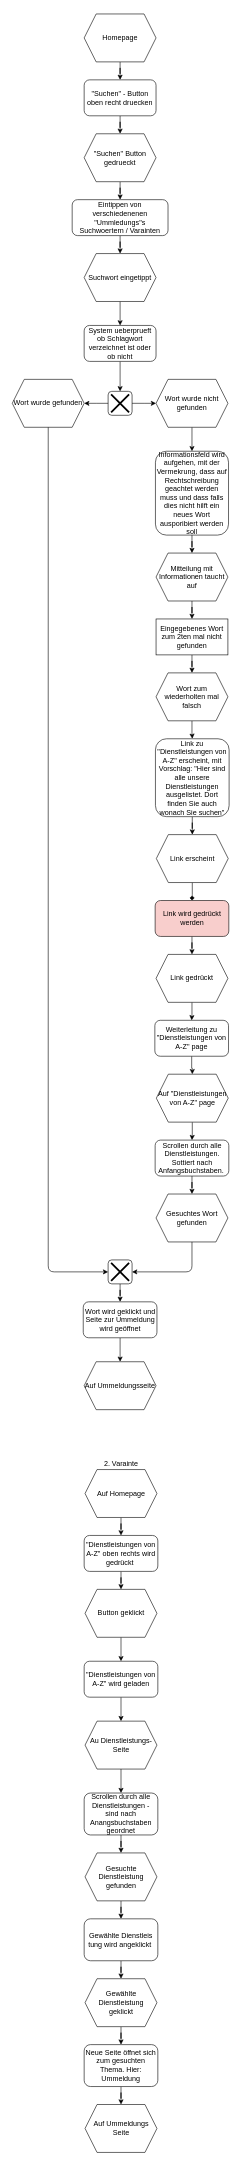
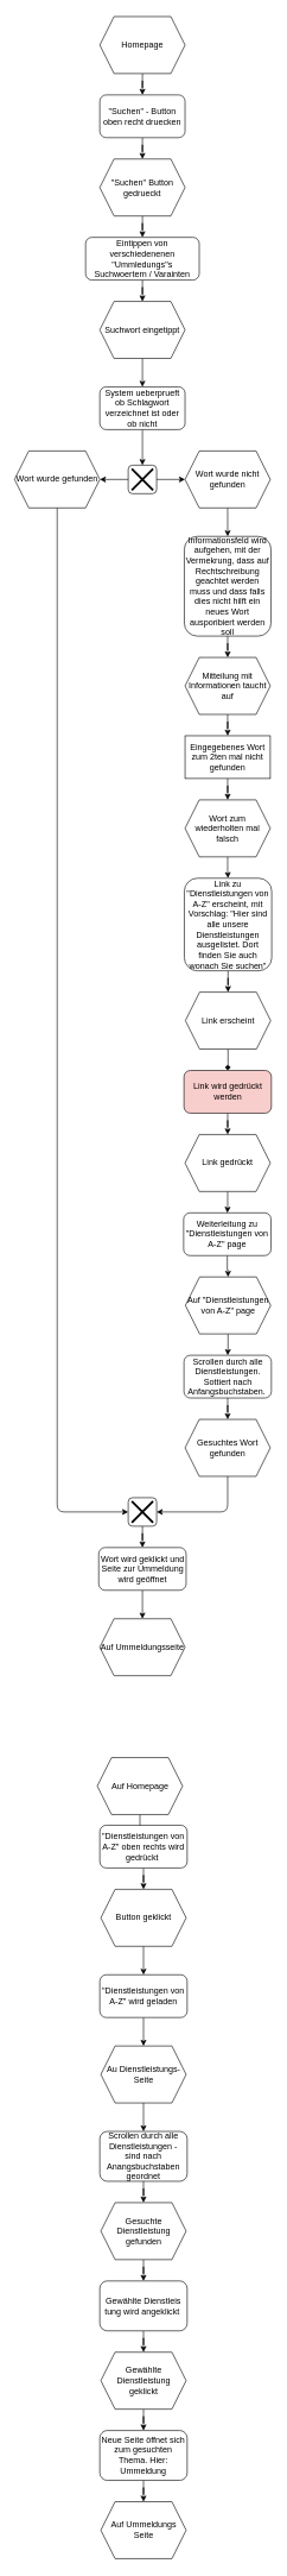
  <mxCell id="0" />
  <mxCell id="1" parent="0" />
  <mxCell id="2" value="" style="edgeStyle=orthogonalEdgeStyle;rounded=0;orthogonalLoop=1;jettySize=auto;html=1;" edge="1" parent="1" source="3" target="5"><mxGeometry relative="1" as="geometry" /></mxCell>
  <mxCell id="3" value="Homepage" style="shape=hexagon;perimeter=hexagonPerimeter2;whiteSpace=wrap;html=1;fixedSize=1;" vertex="1" parent="1"><mxGeometry x="140" y="20" width="120" height="80" as="geometry" /></mxCell>
  <mxCell id="4" value="" style="edgeStyle=orthogonalEdgeStyle;rounded=0;orthogonalLoop=1;jettySize=auto;html=1;" edge="1" parent="1" source="5" target="7"><mxGeometry relative="1" as="geometry" /></mxCell>
  <mxCell id="5" value="&quot;Suchen&quot; - Button oben recht druecken" style="rounded=1;whiteSpace=wrap;html=1;" vertex="1" parent="1"><mxGeometry x="140" y="130" width="120" height="60" as="geometry" /></mxCell>
  <mxCell id="6" value="" style="edgeStyle=orthogonalEdgeStyle;rounded=0;orthogonalLoop=1;jettySize=auto;html=1;" edge="1" parent="1" source="7" target="9"><mxGeometry relative="1" as="geometry" /></mxCell>
  <mxCell id="7" value="&quot;Suchen&quot; Button gedrueckt" style="shape=hexagon;perimeter=hexagonPerimeter2;whiteSpace=wrap;html=1;fixedSize=1;" vertex="1" parent="1"><mxGeometry x="140" y="220" width="120" height="80" as="geometry" /></mxCell>
  <mxCell id="8" value="" style="edgeStyle=orthogonalEdgeStyle;rounded=0;orthogonalLoop=1;jettySize=auto;html=1;" edge="1" parent="1" source="9" target="11"><mxGeometry relative="1" as="geometry" /></mxCell>
  <mxCell id="9" value="Eintippen von verschiedenenen &quot;Ummledungs&quot;s Suchwoertern / Varainten" style="rounded=1;whiteSpace=wrap;html=1;" vertex="1" parent="1"><mxGeometry x="120" y="330" width="160" height="60" as="geometry" /></mxCell>
  <mxCell id="10" value="" style="edgeStyle=orthogonalEdgeStyle;rounded=0;orthogonalLoop=1;jettySize=auto;html=1;" edge="1" parent="1" source="11" target="17"><mxGeometry relative="1" as="geometry" /></mxCell>
  <mxCell id="11" value="Suchwort eingetippt" style="shape=hexagon;perimeter=hexagonPerimeter2;whiteSpace=wrap;html=1;fixedSize=1;" vertex="1" parent="1"><mxGeometry x="140" y="420" width="120" height="80" as="geometry" /></mxCell>
  <mxCell id="12" value="" style="edgeStyle=orthogonalEdgeStyle;rounded=0;orthogonalLoop=1;jettySize=auto;html=1;" edge="1" parent="1" source="13" target="15"><mxGeometry relative="1" as="geometry" /></mxCell>
  <mxCell id="13" value="Wort wurde nicht gefunden" style="shape=hexagon;perimeter=hexagonPerimeter2;whiteSpace=wrap;html=1;fixedSize=1;" vertex="1" parent="1"><mxGeometry x="260" y="630" width="120" height="80" as="geometry" /></mxCell>
  <mxCell id="14" value="" style="edgeStyle=orthogonalEdgeStyle;rounded=0;orthogonalLoop=1;jettySize=auto;html=1;" edge="1" parent="1" source="15" target="24"><mxGeometry relative="1" as="geometry" /></mxCell>
  <mxCell id="15" value="Informationsfeld wird aufgehen, mit der Vermekrung, dass auf Rechtschreibung geachtet werden muss und dass falls dies nicht hilft ein neues Wort ausporibiert werden soll" style="rounded=1;whiteSpace=wrap;html=1;" vertex="1" parent="1"><mxGeometry x="259" y="750" width="122" height="140" as="geometry" /></mxCell>
  <mxCell id="16" value="" style="edgeStyle=orthogonalEdgeStyle;rounded=0;orthogonalLoop=1;jettySize=auto;html=1;entryX=0.5;entryY=0;entryDx=0;entryDy=0;" edge="1" parent="1" source="17" target="19"><mxGeometry relative="1" as="geometry" /></mxCell>
  <mxCell id="17" value="System ueberprueft ob Schlagwort verzeichnet ist oder ob nicht" style="rounded=1;whiteSpace=wrap;html=1;" vertex="1" parent="1"><mxGeometry x="140" y="540" width="120" height="60" as="geometry" /></mxCell>
  <mxCell id="18" value="Wort wurde gefunden" style="shape=hexagon;perimeter=hexagonPerimeter2;whiteSpace=wrap;html=1;fixedSize=1;" vertex="1" parent="1"><mxGeometry x="20" y="630" width="120" height="80" as="geometry" /></mxCell>
  <mxCell id="19" value="" style="rounded=1;whiteSpace=wrap;html=1;" vertex="1" parent="1"><mxGeometry x="180" y="650" width="40" height="40" as="geometry" /></mxCell>
  <mxCell id="20" value="" style="edgeStyle=orthogonalEdgeStyle;rounded=0;orthogonalLoop=1;jettySize=auto;html=1;exitX=0;exitY=0.5;exitDx=0;exitDy=0;" edge="1" parent="1" source="19"><mxGeometry relative="1" as="geometry"><mxPoint x="172" y="670" as="sourcePoint" /><mxPoint x="140" y="670" as="targetPoint" /></mxGeometry></mxCell>
  <mxCell id="21" value="" style="edgeStyle=orthogonalEdgeStyle;rounded=0;orthogonalLoop=1;jettySize=auto;html=1;exitX=1;exitY=0.5;exitDx=0;exitDy=0;" edge="1" parent="1" source="19"><mxGeometry relative="1" as="geometry"><mxPoint x="222" y="670" as="sourcePoint" /><mxPoint x="260" y="670" as="targetPoint" /></mxGeometry></mxCell>
  <mxCell id="22" value="" style="shape=umlDestroy;whiteSpace=wrap;html=1;strokeWidth=3;rounded=1;" vertex="1" parent="1"><mxGeometry x="185" y="655" width="30" height="30" as="geometry" /></mxCell>
  <mxCell id="23" value="" style="edgeStyle=orthogonalEdgeStyle;rounded=0;orthogonalLoop=1;jettySize=auto;html=1;" edge="1" parent="1" source="24" target="26"><mxGeometry relative="1" as="geometry" /></mxCell>
  <mxCell id="24" value="Mitteilung mit Informationen taucht auf" style="shape=hexagon;perimeter=hexagonPerimeter2;whiteSpace=wrap;html=1;fixedSize=1;" vertex="1" parent="1"><mxGeometry x="260" y="920" width="120" height="80" as="geometry" /></mxCell>
  <mxCell id="25" value="" style="edgeStyle=orthogonalEdgeStyle;rounded=0;orthogonalLoop=1;jettySize=auto;html=1;" edge="1" parent="1" source="26" target="28"><mxGeometry relative="1" as="geometry" /></mxCell>
  <mxCell id="26" value="Eingegebenes Wort zum 2ten mal nicht gefunden" style="whiteSpace=wrap;html=1;rounded=0;" vertex="1" parent="1"><mxGeometry x="260" y="1030" width="120" height="60" as="geometry" /></mxCell>
  <mxCell id="27" value="" style="edgeStyle=orthogonalEdgeStyle;rounded=0;orthogonalLoop=1;jettySize=auto;html=1;" edge="1" parent="1" source="28" target="30"><mxGeometry relative="1" as="geometry" /></mxCell>
  <mxCell id="28" value="Wort zum wiederholten mal falsch" style="shape=hexagon;perimeter=hexagonPerimeter2;whiteSpace=wrap;html=1;fixedSize=1;" vertex="1" parent="1"><mxGeometry x="260" y="1120" width="120" height="80" as="geometry" /></mxCell>
  <mxCell id="29" value="" style="edgeStyle=orthogonalEdgeStyle;rounded=0;orthogonalLoop=1;jettySize=auto;html=1;" edge="1" parent="1" source="30" target="32"><mxGeometry relative="1" as="geometry" /></mxCell>
  <mxCell id="30" value="Link zu &quot;Dienstleistungen von A-Z&quot; erscheint, mit Vorschlag: &quot;Hier sind alle unsere Dienstleistungen ausgelistet. Dort finden Sie auch wonach Sie suchen&quot;" style="rounded=1;whiteSpace=wrap;html=1;" vertex="1" parent="1"><mxGeometry x="259" y="1230" width="123" height="130" as="geometry" /></mxCell>
  <mxCell id="31" value="" style="edgeStyle=orthogonalEdgeStyle;rounded=0;orthogonalLoop=1;jettySize=auto;html=1;endArrow=diamond;" edge="1" parent="1" source="32" target="34"><mxGeometry relative="1" as="geometry" /></mxCell>
  <mxCell id="32" value="Link erscheint" style="shape=hexagon;perimeter=hexagonPerimeter2;whiteSpace=wrap;html=1;fixedSize=1;" vertex="1" parent="1"><mxGeometry x="260.5" y="1390" width="120" height="80" as="geometry" /></mxCell>
  <mxCell id="33" value="" style="edgeStyle=orthogonalEdgeStyle;rounded=0;orthogonalLoop=1;jettySize=auto;html=1;" edge="1" parent="1" source="34" target="36"><mxGeometry relative="1" as="geometry" /></mxCell>
  <mxCell id="34" value="Link wird gedrückt werden" style="rounded=1;whiteSpace=wrap;html=1;fillColor=#f8cecc;" vertex="1" parent="1"><mxGeometry x="258.5" y="1500" width="123" height="60" as="geometry" /></mxCell>
  <mxCell id="35" value="" style="edgeStyle=orthogonalEdgeStyle;rounded=0;orthogonalLoop=1;jettySize=auto;html=1;" edge="1" parent="1" source="36" target="38"><mxGeometry relative="1" as="geometry" /></mxCell>
  <mxCell id="36" value="Link gedrückt" style="shape=hexagon;perimeter=hexagonPerimeter2;whiteSpace=wrap;html=1;fixedSize=1;" vertex="1" parent="1"><mxGeometry x="260" y="1590" width="120" height="80" as="geometry" /></mxCell>
  <mxCell id="37" value="" style="edgeStyle=orthogonalEdgeStyle;rounded=0;orthogonalLoop=1;jettySize=auto;html=1;" edge="1" parent="1" source="38" target="40"><mxGeometry relative="1" as="geometry" /></mxCell>
  <mxCell id="38" value="Weiterleitung zu &quot;Dienstleistungen von A-Z&quot; page" style="rounded=1;whiteSpace=wrap;html=1;" vertex="1" parent="1"><mxGeometry x="258" y="1700" width="123" height="60" as="geometry" /></mxCell>
  <mxCell id="39" value="" style="edgeStyle=orthogonalEdgeStyle;rounded=0;orthogonalLoop=1;jettySize=auto;html=1;" edge="1" parent="1" source="40" target="42"><mxGeometry relative="1" as="geometry" /></mxCell>
  <mxCell id="40" value="Auf &quot;Dienstleistungen von A-Z&quot; page" style="shape=hexagon;perimeter=hexagonPerimeter2;whiteSpace=wrap;html=1;fixedSize=1;" vertex="1" parent="1"><mxGeometry x="260.5" y="1790" width="120" height="80" as="geometry" /></mxCell>
  <mxCell id="41" value="" style="edgeStyle=orthogonalEdgeStyle;rounded=0;orthogonalLoop=1;jettySize=auto;html=1;" edge="1" parent="1" source="42" target="43"><mxGeometry relative="1" as="geometry" /></mxCell>
  <mxCell id="42" value="Scrollen durch alle Dienstleistungen. Sottiert nach Anfangsbuchstaben.&amp;nbsp;" style="rounded=1;whiteSpace=wrap;html=1;" vertex="1" parent="1"><mxGeometry x="258.5" y="1900" width="123" height="60" as="geometry" /></mxCell>
  <mxCell id="43" value="Gesuchtes Wort gefunden" style="shape=hexagon;perimeter=hexagonPerimeter2;whiteSpace=wrap;html=1;fixedSize=1;" vertex="1" parent="1"><mxGeometry x="260" y="1990" width="120" height="80" as="geometry" /></mxCell>
  <mxCell id="44" value="" style="edgeStyle=orthogonalEdgeStyle;rounded=0;orthogonalLoop=1;jettySize=auto;html=1;" edge="1" parent="1" source="45" target="50"><mxGeometry relative="1" as="geometry" /></mxCell>
  <mxCell id="45" value="" style="rounded=1;whiteSpace=wrap;html=1;" vertex="1" parent="1"><mxGeometry x="180" y="2100" width="40" height="40" as="geometry" /></mxCell>
  <mxCell id="46" value="" style="shape=umlDestroy;whiteSpace=wrap;html=1;strokeWidth=3;rounded=1;" vertex="1" parent="1"><mxGeometry x="185" y="2105" width="30" height="30" as="geometry" /></mxCell>
  <mxCell id="47" value="" style="endArrow=classic;html=1;exitX=0.5;exitY=1;exitDx=0;exitDy=0;entryX=1;entryY=0.5;entryDx=0;entryDy=0;" edge="1" parent="1" source="43" target="45"><mxGeometry width="50" height="50" relative="1" as="geometry"><mxPoint x="292" y="1990" as="sourcePoint" /><mxPoint x="342" y="1940" as="targetPoint" /><Array as="points"><mxPoint x="320" y="2120" /></Array></mxGeometry></mxCell>
  <mxCell id="48" value="" style="endArrow=classic;html=1;exitX=0.5;exitY=1;exitDx=0;exitDy=0;entryX=0;entryY=0.5;entryDx=0;entryDy=0;" edge="1" parent="1" source="18" target="45"><mxGeometry width="50" height="50" relative="1" as="geometry"><mxPoint x="80" y="810" as="sourcePoint" /><mxPoint x="172" y="2150" as="targetPoint" /><Array as="points"><mxPoint x="80" y="2120" /></Array></mxGeometry></mxCell>
  <mxCell id="49" value="" style="edgeStyle=orthogonalEdgeStyle;rounded=0;orthogonalLoop=1;jettySize=auto;html=1;" edge="1" parent="1" source="50" target="51"><mxGeometry relative="1" as="geometry" /></mxCell>
  <mxCell id="50" value="Wort wird geklickt und Seite zur Ummeldung wird geöffnet" style="rounded=1;whiteSpace=wrap;html=1;" vertex="1" parent="1"><mxGeometry x="138.5" y="2170" width="123" height="60" as="geometry" /></mxCell>
  <mxCell id="51" value="Auf Ummeldungsseite" style="shape=hexagon;perimeter=hexagonPerimeter2;whiteSpace=wrap;html=1;fixedSize=1;" vertex="1" parent="1"><mxGeometry x="140" y="2270" width="120" height="80" as="geometry" /></mxCell>
  <mxCell id="52" value="" style="edgeStyle=orthogonalEdgeStyle;rounded=0;orthogonalLoop=1;jettySize=auto;html=1;" edge="1" parent="1" source="53" target="56"><mxGeometry relative="1" as="geometry" /></mxCell>
- <mxCell id="53" value="Auf Homepage" style="shape=hexagon;perimeter=hexagonPerimeter2;whiteSpace=wrap;html=1;fixedSize=1;" vertex="1" parent="1"><mxGeometry x="141.5" y="2450" width="120" height="80" as="geometry" /></mxCell>
- <mxCell id="54" value="2. Varainte" style="text;html=1;strokeColor=none;fillColor=none;align=center;verticalAlign=middle;whiteSpace=wrap;rounded=0;" vertex="1" parent="1"><mxGeometry x="171.5" y="2430" width="60" height="20" as="geometry" /></mxCell>
+ <mxCell id="53" value="Auf Homepage" style="shape=hexagon;perimeter=hexagonPerimeter2;whiteSpace=wrap;html=1;fixedSize=1;" vertex="1" parent="1"><mxGeometry x="136.5" y="2465" width="120" height="80" as="geometry" /></mxCell>
  <mxCell id="55" value="" style="edgeStyle=orthogonalEdgeStyle;rounded=0;orthogonalLoop=1;jettySize=auto;html=1;" edge="1" parent="1" source="56" target="58"><mxGeometry relative="1" as="geometry" /></mxCell>
  <mxCell id="56" value="&quot;Dienstleistungen von A-Z&quot; oben rechts wird gedrückt&amp;nbsp;" style="rounded=1;whiteSpace=wrap;html=1;" vertex="1" parent="1"><mxGeometry x="140" y="2560" width="123" height="60" as="geometry" /></mxCell>
  <mxCell id="57" value="" style="edgeStyle=orthogonalEdgeStyle;rounded=0;orthogonalLoop=1;jettySize=auto;html=1;" edge="1" parent="1" source="58" target="60"><mxGeometry relative="1" as="geometry" /></mxCell>
  <mxCell id="58" value="Button geklickt" style="shape=hexagon;perimeter=hexagonPerimeter2;whiteSpace=wrap;html=1;fixedSize=1;" vertex="1" parent="1"><mxGeometry x="141.5" y="2650" width="120" height="80" as="geometry" /></mxCell>
  <mxCell id="59" value="" style="edgeStyle=orthogonalEdgeStyle;rounded=0;orthogonalLoop=1;jettySize=auto;html=1;" edge="1" parent="1" source="60" target="62"><mxGeometry relative="1" as="geometry" /></mxCell>
  <mxCell id="60" value="&quot;Dienstleistungen von A-Z&quot; wird geladen" style="rounded=1;whiteSpace=wrap;html=1;" vertex="1" parent="1"><mxGeometry x="140" y="2770" width="123" height="60" as="geometry" /></mxCell>
  <mxCell id="61" value="" style="edgeStyle=orthogonalEdgeStyle;rounded=0;orthogonalLoop=1;jettySize=auto;html=1;" edge="1" parent="1" source="62" target="64"><mxGeometry relative="1" as="geometry" /></mxCell>
  <mxCell id="62" value="Au Dienstleistungs-Seite" style="shape=hexagon;perimeter=hexagonPerimeter2;whiteSpace=wrap;html=1;fixedSize=1;" vertex="1" parent="1"><mxGeometry x="141.5" y="2870" width="120" height="80" as="geometry" /></mxCell>
  <mxCell id="63" value="" style="edgeStyle=orthogonalEdgeStyle;rounded=0;orthogonalLoop=1;jettySize=auto;html=1;" edge="1" parent="1" source="64" target="66"><mxGeometry relative="1" as="geometry" /></mxCell>
  <mxCell id="64" value="Scrollen durch alle Dienstleistungen - sind nach Anangsbuchstaben geordnet" style="rounded=1;whiteSpace=wrap;html=1;" vertex="1" parent="1"><mxGeometry x="140" y="2990" width="123" height="70" as="geometry" /></mxCell>
  <mxCell id="65" value="" style="edgeStyle=orthogonalEdgeStyle;rounded=0;orthogonalLoop=1;jettySize=auto;html=1;" edge="1" parent="1" source="66" target="68"><mxGeometry relative="1" as="geometry" /></mxCell>
  <mxCell id="66" value="Gesuchte Dienstleistung gefunden" style="shape=hexagon;perimeter=hexagonPerimeter2;whiteSpace=wrap;html=1;fixedSize=1;" vertex="1" parent="1"><mxGeometry x="141.5" y="3090" width="120" height="80" as="geometry" /></mxCell>
  <mxCell id="67" value="" style="edgeStyle=orthogonalEdgeStyle;rounded=0;orthogonalLoop=1;jettySize=auto;html=1;" edge="1" parent="1" source="68" target="70"><mxGeometry relative="1" as="geometry" /></mxCell>
  <mxCell id="68" value="Gewählte Dienstleis&lt;span style=&quot;color: rgba(0 , 0 , 0 , 0) ; font-family: monospace ; font-size: 0px&quot;&gt;%3CmxGraphModel%3E%3Croot%3E%3CmxCell%20id%3D%220%22%2F%3E%3CmxCell%20id%3D%221%22%20parent%3D%220%22%2F%3E%3CmxCell%20id%3D%222%22%20value%3D%22Gesuchte%20Dienstleistung%20gefunden%22%20style%3D%22shape%3Dhexagon%3Bperimeter%3DhexagonPerimeter2%3BwhiteSpace%3Dwrap%3Bhtml%3D1%3BfixedSize%3D1%3B%22%20vertex%3D%221%22%20parent%3D%221%22%3E%3CmxGeometry%20x%3D%22319.5%22%20y%3D%223150%22%20width%3D%22120%22%20height%3D%2280%22%20as%3D%22geometry%22%2F%3E%3C%2FmxCell%3E%3C%2Froot%3E%3C%2FmxGraphModel%3E&lt;/span&gt;&lt;span style=&quot;color: rgba(0 , 0 , 0 , 0) ; font-family: monospace ; font-size: 0px&quot;&gt;%3CmxGraphModel%3E%3Croot%3E%3CmxCell%20id%3D%220%22%2F%3E%3CmxCell%20id%3D%221%22%20parent%3D%220%22%2F%3E%3CmxCell%20id%3D%222%22%20value%3D%22Gesuchte%20Dienstleistung%20gefunden%22%20style%3D%22shape%3Dhexagon%3Bperimeter%3DhexagonPerimeter2%3BwhiteSpace%3Dwrap%3Bhtml%3D1%3BfixedSize%3D1%3B%22%20vertex%3D%221%22%20parent%3D%221%22%3E%3CmxGeometry%20x%3D%22319.5%22%20y%3D%223150%22%20width%3D%22120%22%20height%3D%2280%22%20as%3D%22geometry%22%2F%3E%3C%2FmxCell%3E%3C%2Froot%3E%3C%2FmxGraphModel%3E&lt;/span&gt;&lt;br&gt;tung wird angeklickt&amp;nbsp;" style="rounded=1;whiteSpace=wrap;html=1;" vertex="1" parent="1"><mxGeometry x="140" y="3200" width="123" height="70" as="geometry" /></mxCell>
  <mxCell id="69" value="" style="edgeStyle=orthogonalEdgeStyle;rounded=0;orthogonalLoop=1;jettySize=auto;html=1;" edge="1" parent="1" source="70" target="72"><mxGeometry relative="1" as="geometry" /></mxCell>
  <mxCell id="70" value="Gewählte Dienstleistung geklickt" style="shape=hexagon;perimeter=hexagonPerimeter2;whiteSpace=wrap;html=1;fixedSize=1;" vertex="1" parent="1"><mxGeometry x="141.5" y="3300" width="120" height="80" as="geometry" /></mxCell>
  <mxCell id="71" value="" style="edgeStyle=orthogonalEdgeStyle;rounded=0;orthogonalLoop=1;jettySize=auto;html=1;" edge="1" parent="1" source="72" target="73"><mxGeometry relative="1" as="geometry" /></mxCell>
  <mxCell id="72" value="Neue Seite öffnet sich zum gesuchten Thema. Hier: Ummeldung" style="rounded=1;whiteSpace=wrap;html=1;" vertex="1" parent="1"><mxGeometry x="140" y="3410" width="123" height="70" as="geometry" /></mxCell>
  <mxCell id="73" value="Auf Ummeldungs Seite" style="shape=hexagon;perimeter=hexagonPerimeter2;whiteSpace=wrap;html=1;fixedSize=1;" vertex="1" parent="1"><mxGeometry x="141.5" y="3510" width="120" height="80" as="geometry" /></mxCell>
